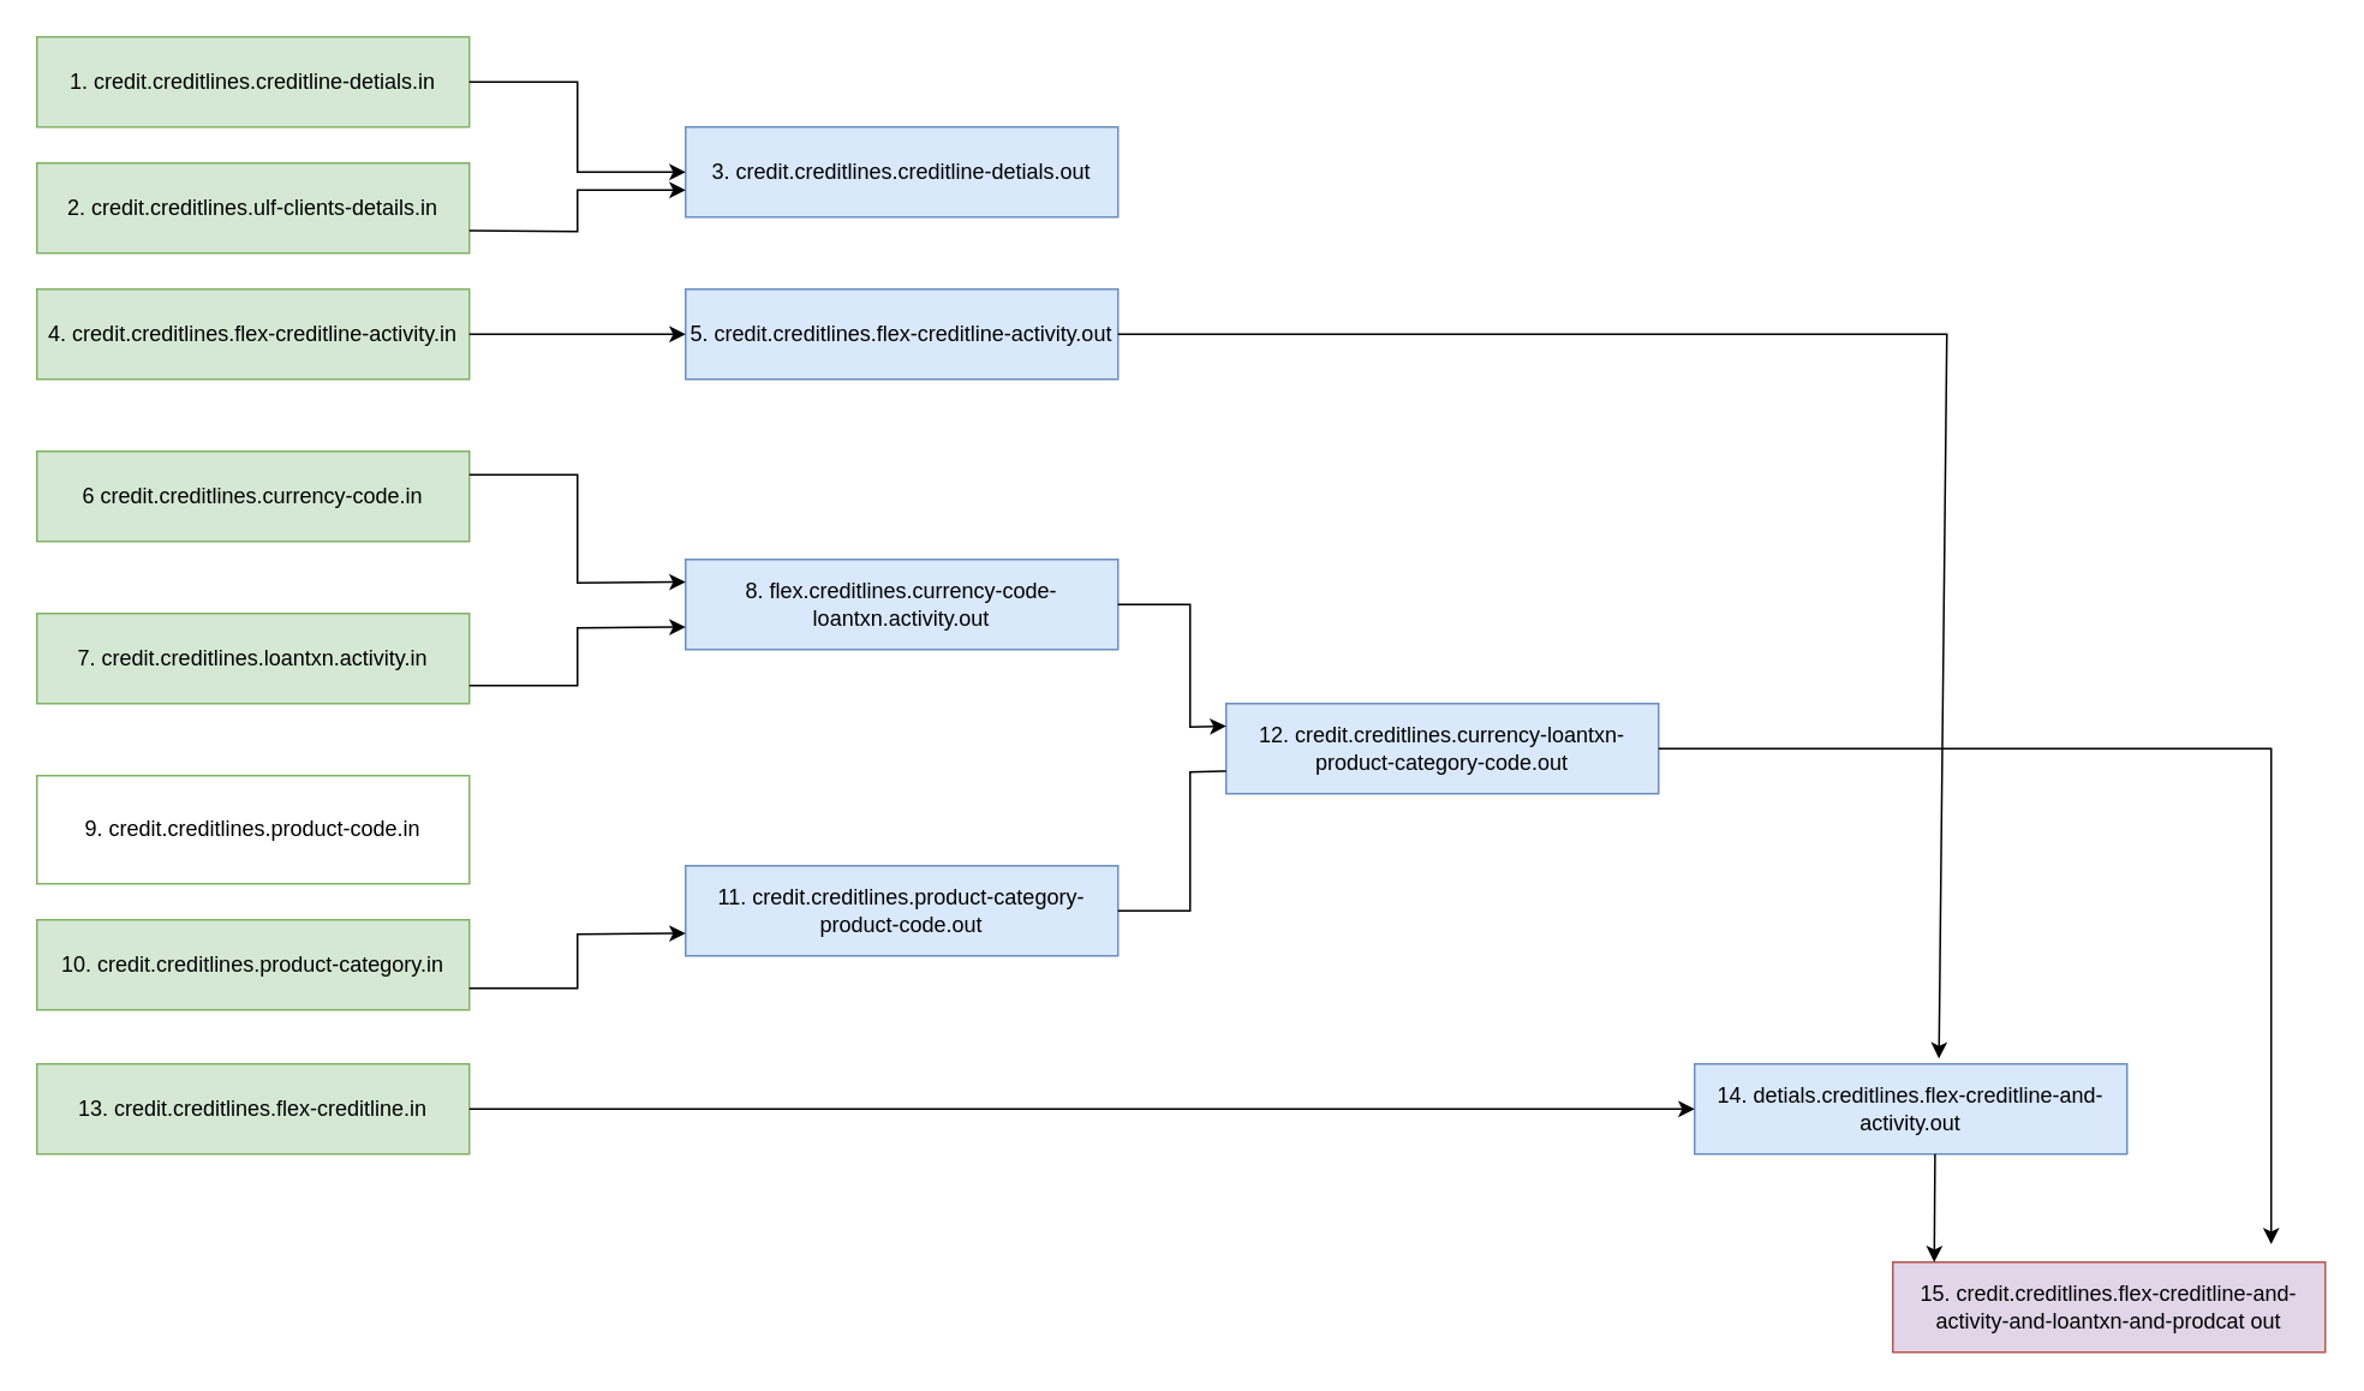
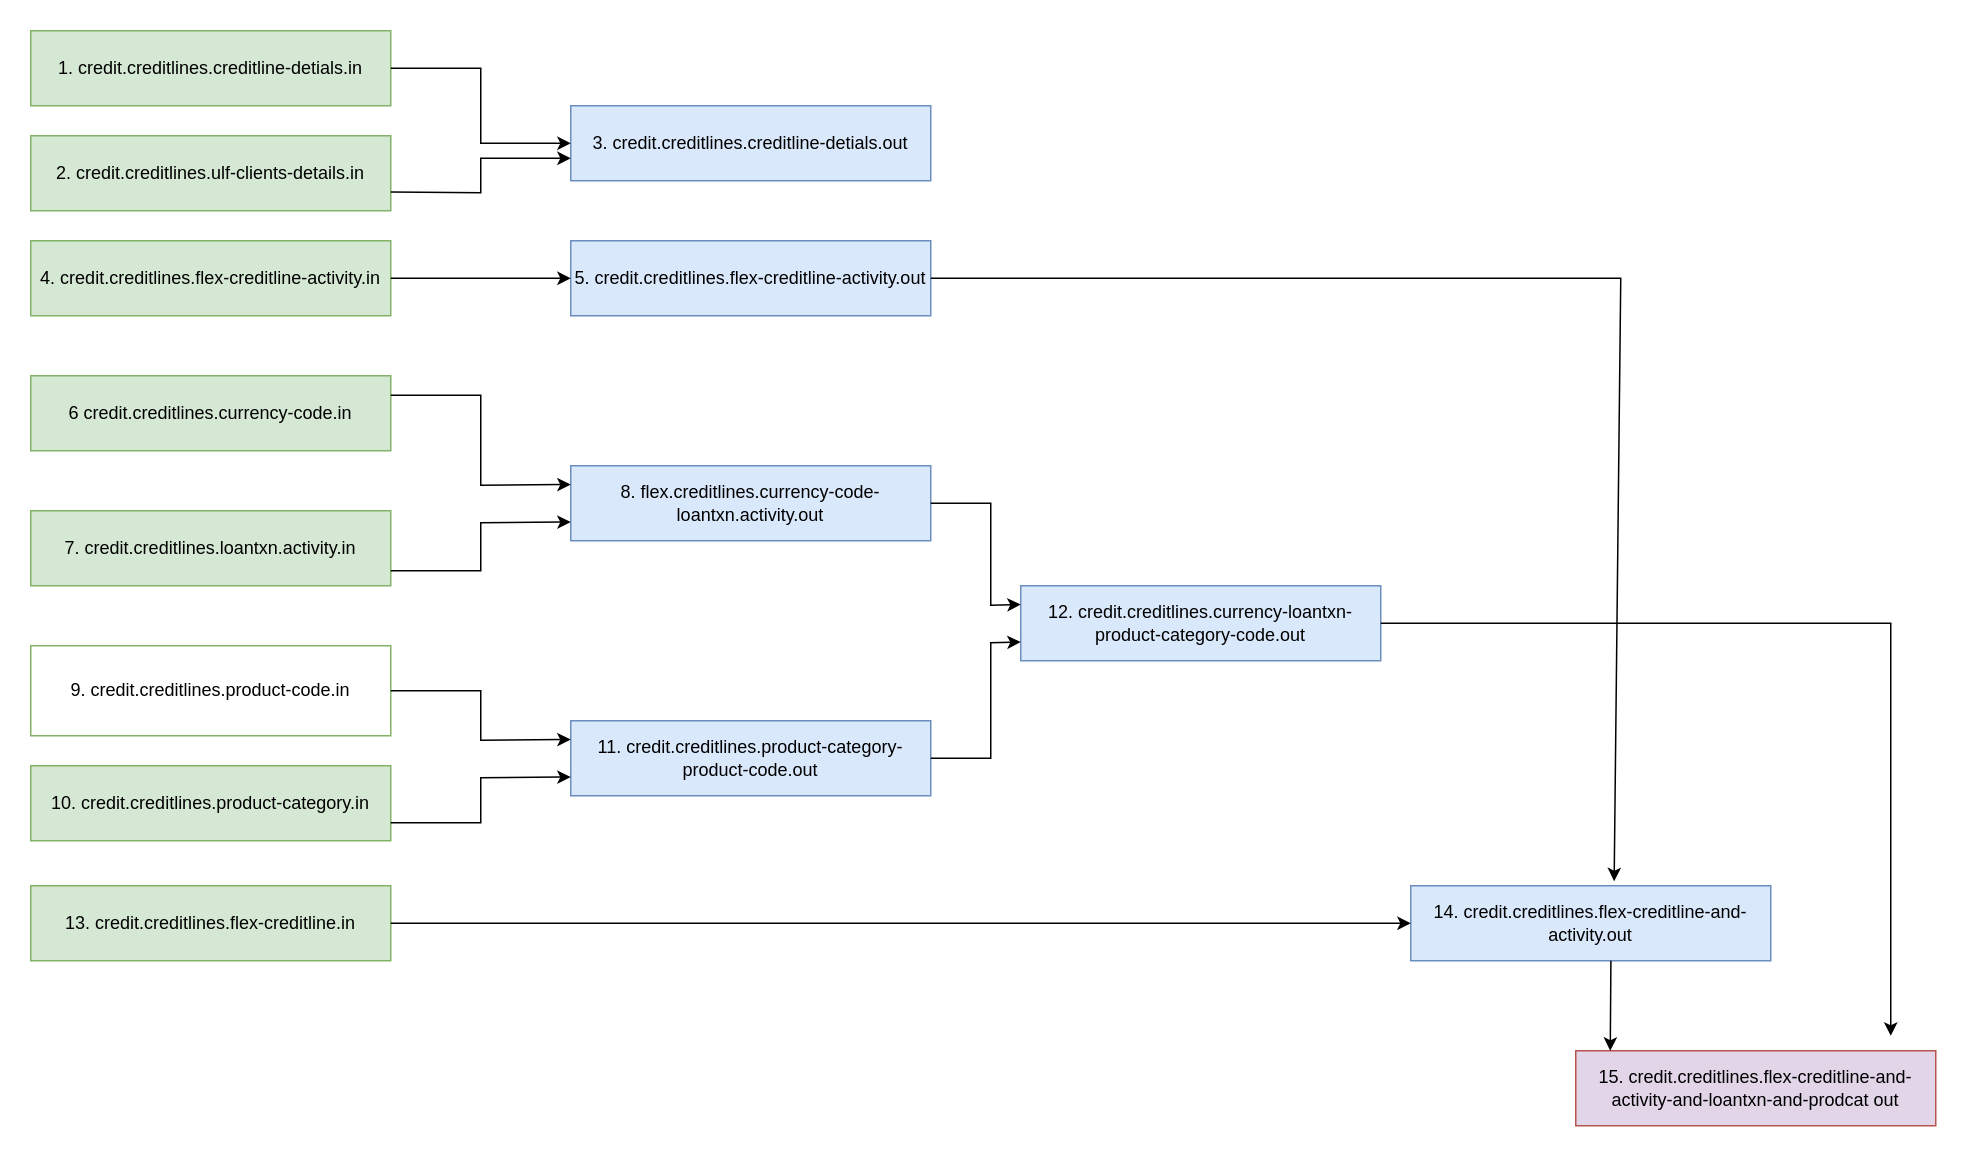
  <mxCell id="0" />
  <mxCell id="1" parent="0" />
  <mxCell id="2" value="1. credit.creditlines.creditline-detials.in" style="rounded=0;whiteSpace=wrap;html=1;fillColor=#d5e8d4;strokeColor=#82b366;" parent="1" vertex="1"><mxGeometry x="20" y="20" width="240" height="50" as="geometry" /></mxCell>
  <mxCell id="3" value="2. credit.creditlines.ulf-clients-details.in" style="rounded=0;whiteSpace=wrap;html=1;fillColor=#d5e8d4;strokeColor=#82b366;" parent="1" vertex="1"><mxGeometry x="20" y="90" width="240" height="50" as="geometry" /></mxCell>
  <mxCell id="4" value="9. credit.creditlines.product-code.in" style="rounded=0;whiteSpace=wrap;html=1;fillColor=#ffffff;strokeColor=#82b366;" parent="1" vertex="1"><mxGeometry x="20" y="430" width="240" height="60" as="geometry" /></mxCell>
  <mxCell id="5" value="4. credit.creditlines.flex-creditline-activity.in" style="rounded=0;whiteSpace=wrap;html=1;fillColor=#d5e8d4;strokeColor=#82b366;" parent="1" vertex="1"><mxGeometry x="20" y="160" width="240" height="50" as="geometry" /></mxCell>
  <mxCell id="6" value="7. credit.creditlines.loantxn.activity.in" style="rounded=0;whiteSpace=wrap;html=1;fillColor=#d5e8d4;strokeColor=#82b366;" parent="1" vertex="1"><mxGeometry x="20" y="340" width="240" height="50" as="geometry" /></mxCell>
  <mxCell id="7" value="6 credit.creditlines.currency-code.in" style="rounded=0;whiteSpace=wrap;html=1;fillColor=#d5e8d4;strokeColor=#82b366;" parent="1" vertex="1"><mxGeometry x="20" y="250" width="240" height="50" as="geometry" /></mxCell>
  <mxCell id="8" value="10. credit.creditlines.product-category.in" style="rounded=0;whiteSpace=wrap;html=1;fillColor=#d5e8d4;strokeColor=#82b366;" parent="1" vertex="1"><mxGeometry x="20" y="510" width="240" height="50" as="geometry" /></mxCell>
  <mxCell id="9" value="3. credit.creditlines.creditline-detials.out" style="rounded=0;whiteSpace=wrap;html=1;fillColor=#dae8fc;strokeColor=#6c8ebf;" parent="1" vertex="1"><mxGeometry x="380" y="70" width="240" height="50" as="geometry" /></mxCell>
  <mxCell id="10" value="5. credit.creditlines.flex-creditline-activity.out" style="rounded=0;whiteSpace=wrap;html=1;fillColor=#dae8fc;strokeColor=#6c8ebf;" parent="1" vertex="1"><mxGeometry x="380" y="160" width="240" height="50" as="geometry" /></mxCell>
  <mxCell id="11" value="8. flex.creditlines.currency-code-loantxn.activity.out" style="rounded=0;whiteSpace=wrap;html=1;fillColor=#dae8fc;strokeColor=#6c8ebf;" parent="1" vertex="1"><mxGeometry x="380" y="310" width="240" height="50" as="geometry" /></mxCell>
  <mxCell id="12" value="11. credit.creditlines.product-category-product-code.out" style="rounded=0;whiteSpace=wrap;html=1;fillColor=#dae8fc;strokeColor=#6c8ebf;" parent="1" vertex="1"><mxGeometry x="380" y="480" width="240" height="50" as="geometry" /></mxCell>
  <mxCell id="13" value="" style="endArrow=classic;html=1;rounded=0;entryX=0;entryY=0.5;entryDx=0;entryDy=0;exitX=1;exitY=0.5;exitDx=0;exitDy=0;" parent="1" source="2" target="9" edge="1"><mxGeometry width="50" height="50" relative="1" as="geometry"><mxPoint x="320" y="450" as="sourcePoint" /><mxPoint x="370" y="400" as="targetPoint" /><Array as="points"><mxPoint x="320" y="45" /><mxPoint x="320" y="95" /></Array></mxGeometry></mxCell>
  <mxCell id="14" value="" style="endArrow=classic;html=1;rounded=0;exitX=1;exitY=0.75;exitDx=0;exitDy=0;" parent="1" source="3" edge="1"><mxGeometry width="50" height="50" relative="1" as="geometry"><mxPoint x="270" y="55" as="sourcePoint" /><mxPoint x="380" y="105" as="targetPoint" /><Array as="points"><mxPoint x="320" y="128" /><mxPoint x="320" y="105" /></Array></mxGeometry></mxCell>
  <mxCell id="15" value="" style="endArrow=classic;html=1;rounded=0;entryX=0;entryY=0.5;entryDx=0;entryDy=0;exitX=1;exitY=0.5;exitDx=0;exitDy=0;" parent="1" source="5" target="10" edge="1"><mxGeometry width="50" height="50" relative="1" as="geometry"><mxPoint x="320" y="450" as="sourcePoint" /><mxPoint x="370" y="400" as="targetPoint" /></mxGeometry></mxCell>
  <mxCell id="16" value="" style="endArrow=classic;html=1;rounded=0;entryX=0;entryY=0.25;entryDx=0;entryDy=0;" parent="1" target="11" edge="1"><mxGeometry width="50" height="50" relative="1" as="geometry"><mxPoint x="260" y="263" as="sourcePoint" /><mxPoint x="370" y="400" as="targetPoint" /><Array as="points"><mxPoint x="290" y="263" /><mxPoint x="320" y="263" /><mxPoint x="320" y="323" /></Array></mxGeometry></mxCell>
  <mxCell id="17" value="" style="endArrow=classic;html=1;rounded=0;entryX=0;entryY=0.75;entryDx=0;entryDy=0;" parent="1" target="11" edge="1"><mxGeometry width="50" height="50" relative="1" as="geometry"><mxPoint x="260" y="380" as="sourcePoint" /><mxPoint x="370" y="400" as="targetPoint" /><Array as="points"><mxPoint x="320" y="380" /><mxPoint x="320" y="348" /></Array></mxGeometry></mxCell>
+ <mxCell id="18" value="" style="endArrow=classic;html=1;rounded=0;entryX=0;entryY=0.25;entryDx=0;entryDy=0;exitX=1;exitY=0.5;exitDx=0;exitDy=0;" parent="1" source="4" target="12" edge="1"><mxGeometry width="50" height="50" relative="1" as="geometry"><mxPoint x="320" y="460" as="sourcePoint" /><mxPoint x="370" y="390" as="targetPoint" /><Array as="points"><mxPoint x="320" y="460" /><mxPoint x="320" y="493" /></Array></mxGeometry></mxCell>
  <mxCell id="19" value="" style="endArrow=classic;html=1;rounded=0;entryX=0;entryY=0.75;entryDx=0;entryDy=0;" parent="1" target="12" edge="1"><mxGeometry width="50" height="50" relative="1" as="geometry"><mxPoint x="260" y="548" as="sourcePoint" /><mxPoint x="370" y="390" as="targetPoint" /><Array as="points"><mxPoint x="320" y="548" /><mxPoint x="320" y="518" /></Array></mxGeometry></mxCell>
  <mxCell id="20" value="12. credit.creditlines.currency-loantxn-product-category-code.out" style="rounded=0;whiteSpace=wrap;html=1;fillColor=#dae8fc;strokeColor=#6c8ebf;" parent="1" vertex="1"><mxGeometry x="680" y="390" width="240" height="50" as="geometry" /></mxCell>
  <mxCell id="21" value="" style="endArrow=classic;html=1;rounded=0;entryX=0;entryY=0.25;entryDx=0;entryDy=0;exitX=1;exitY=0.5;exitDx=0;exitDy=0;" parent="1" source="11" target="20" edge="1"><mxGeometry width="50" height="50" relative="1" as="geometry"><mxPoint x="580" y="440" as="sourcePoint" /><mxPoint x="630" y="390" as="targetPoint" /><Array as="points"><mxPoint x="660" y="335" /><mxPoint x="660" y="403" /></Array></mxGeometry></mxCell>
- <mxCell id="22" value="" style="endArrow=none;html=1;rounded=0;entryX=0;entryY=0.75;entryDx=0;entryDy=0;exitX=1;exitY=0.5;exitDx=0;exitDy=0;" parent="1" source="12" target="20" edge="1"><mxGeometry width="50" height="50" relative="1" as="geometry"><mxPoint x="580" y="440" as="sourcePoint" /><mxPoint x="630" y="390" as="targetPoint" /><Array as="points"><mxPoint x="660" y="505" /><mxPoint x="660" y="428" /></Array></mxGeometry></mxCell>
+ <mxCell id="22" value="" style="endArrow=classic;html=1;rounded=0;entryX=0;entryY=0.75;entryDx=0;entryDy=0;exitX=1;exitY=0.5;exitDx=0;exitDy=0;" parent="1" source="12" target="20" edge="1"><mxGeometry width="50" height="50" relative="1" as="geometry"><mxPoint x="580" y="440" as="sourcePoint" /><mxPoint x="630" y="390" as="targetPoint" /><Array as="points"><mxPoint x="660" y="505" /><mxPoint x="660" y="428" /></Array></mxGeometry></mxCell>
  <mxCell id="23" value="13. credit.creditlines.flex-creditline.in" style="rounded=0;whiteSpace=wrap;html=1;fillColor=#d5e8d4;strokeColor=#82b366;" parent="1" vertex="1"><mxGeometry x="20" y="590" width="240" height="50" as="geometry" /></mxCell>
- <mxCell id="24" value="14. detials.creditlines.flex-creditline-and-activity.out" style="rounded=0;whiteSpace=wrap;html=1;fillColor=#dae8fc;strokeColor=#6c8ebf;" parent="1" vertex="1"><mxGeometry x="940" y="590" width="240" height="50" as="geometry" /></mxCell>
+ <mxCell id="24" value="14. credit.creditlines.flex-creditline-and-activity.out" style="rounded=0;whiteSpace=wrap;html=1;fillColor=#dae8fc;strokeColor=#6c8ebf;" parent="1" vertex="1"><mxGeometry x="940" y="590" width="240" height="50" as="geometry" /></mxCell>
  <mxCell id="25" value="" style="endArrow=classic;html=1;rounded=0;entryX=0;entryY=0.5;entryDx=0;entryDy=0;exitX=1;exitY=0.5;exitDx=0;exitDy=0;" parent="1" source="23" target="24" edge="1"><mxGeometry width="50" height="50" relative="1" as="geometry"><mxPoint x="350" y="440" as="sourcePoint" /><mxPoint x="400" y="390" as="targetPoint" /></mxGeometry></mxCell>
  <mxCell id="26" value="15. credit.creditlines.flex-creditline-and-activity-and-loantxn-and-prodcat out" style="rounded=0;whiteSpace=wrap;html=1;fillColor=#e1d5e7;strokeColor=#b85450;" parent="1" vertex="1"><mxGeometry x="1050" y="700" width="240" height="50" as="geometry" /></mxCell>
  <mxCell id="27" value="" style="endArrow=classic;html=1;rounded=0;exitX=1;exitY=0.5;exitDx=0;exitDy=0;entryX=0.565;entryY=-0.06;entryDx=0;entryDy=0;entryPerimeter=0;" parent="1" source="10" target="24" edge="1"><mxGeometry width="50" height="50" relative="1" as="geometry"><mxPoint x="600" y="430" as="sourcePoint" /><mxPoint x="1060" y="185" as="targetPoint" /><Array as="points"><mxPoint x="1080" y="185" /></Array></mxGeometry></mxCell>
  <mxCell id="28" value="" style="endArrow=classic;html=1;rounded=0;exitX=0.556;exitY=1;exitDx=0;exitDy=0;exitPerimeter=0;" parent="1" source="24" edge="1"><mxGeometry width="50" height="50" relative="1" as="geometry"><mxPoint x="930" y="430" as="sourcePoint" /><mxPoint x="1073" y="700" as="targetPoint" /></mxGeometry></mxCell>
  <mxCell id="29" value="" style="endArrow=classic;html=1;rounded=0;exitX=1;exitY=0.5;exitDx=0;exitDy=0;" parent="1" source="20" edge="1"><mxGeometry width="50" height="50" relative="1" as="geometry"><mxPoint x="930" y="430" as="sourcePoint" /><mxPoint x="1260" y="690" as="targetPoint" /><Array as="points"><mxPoint x="1260" y="415" /></Array></mxGeometry></mxCell>
